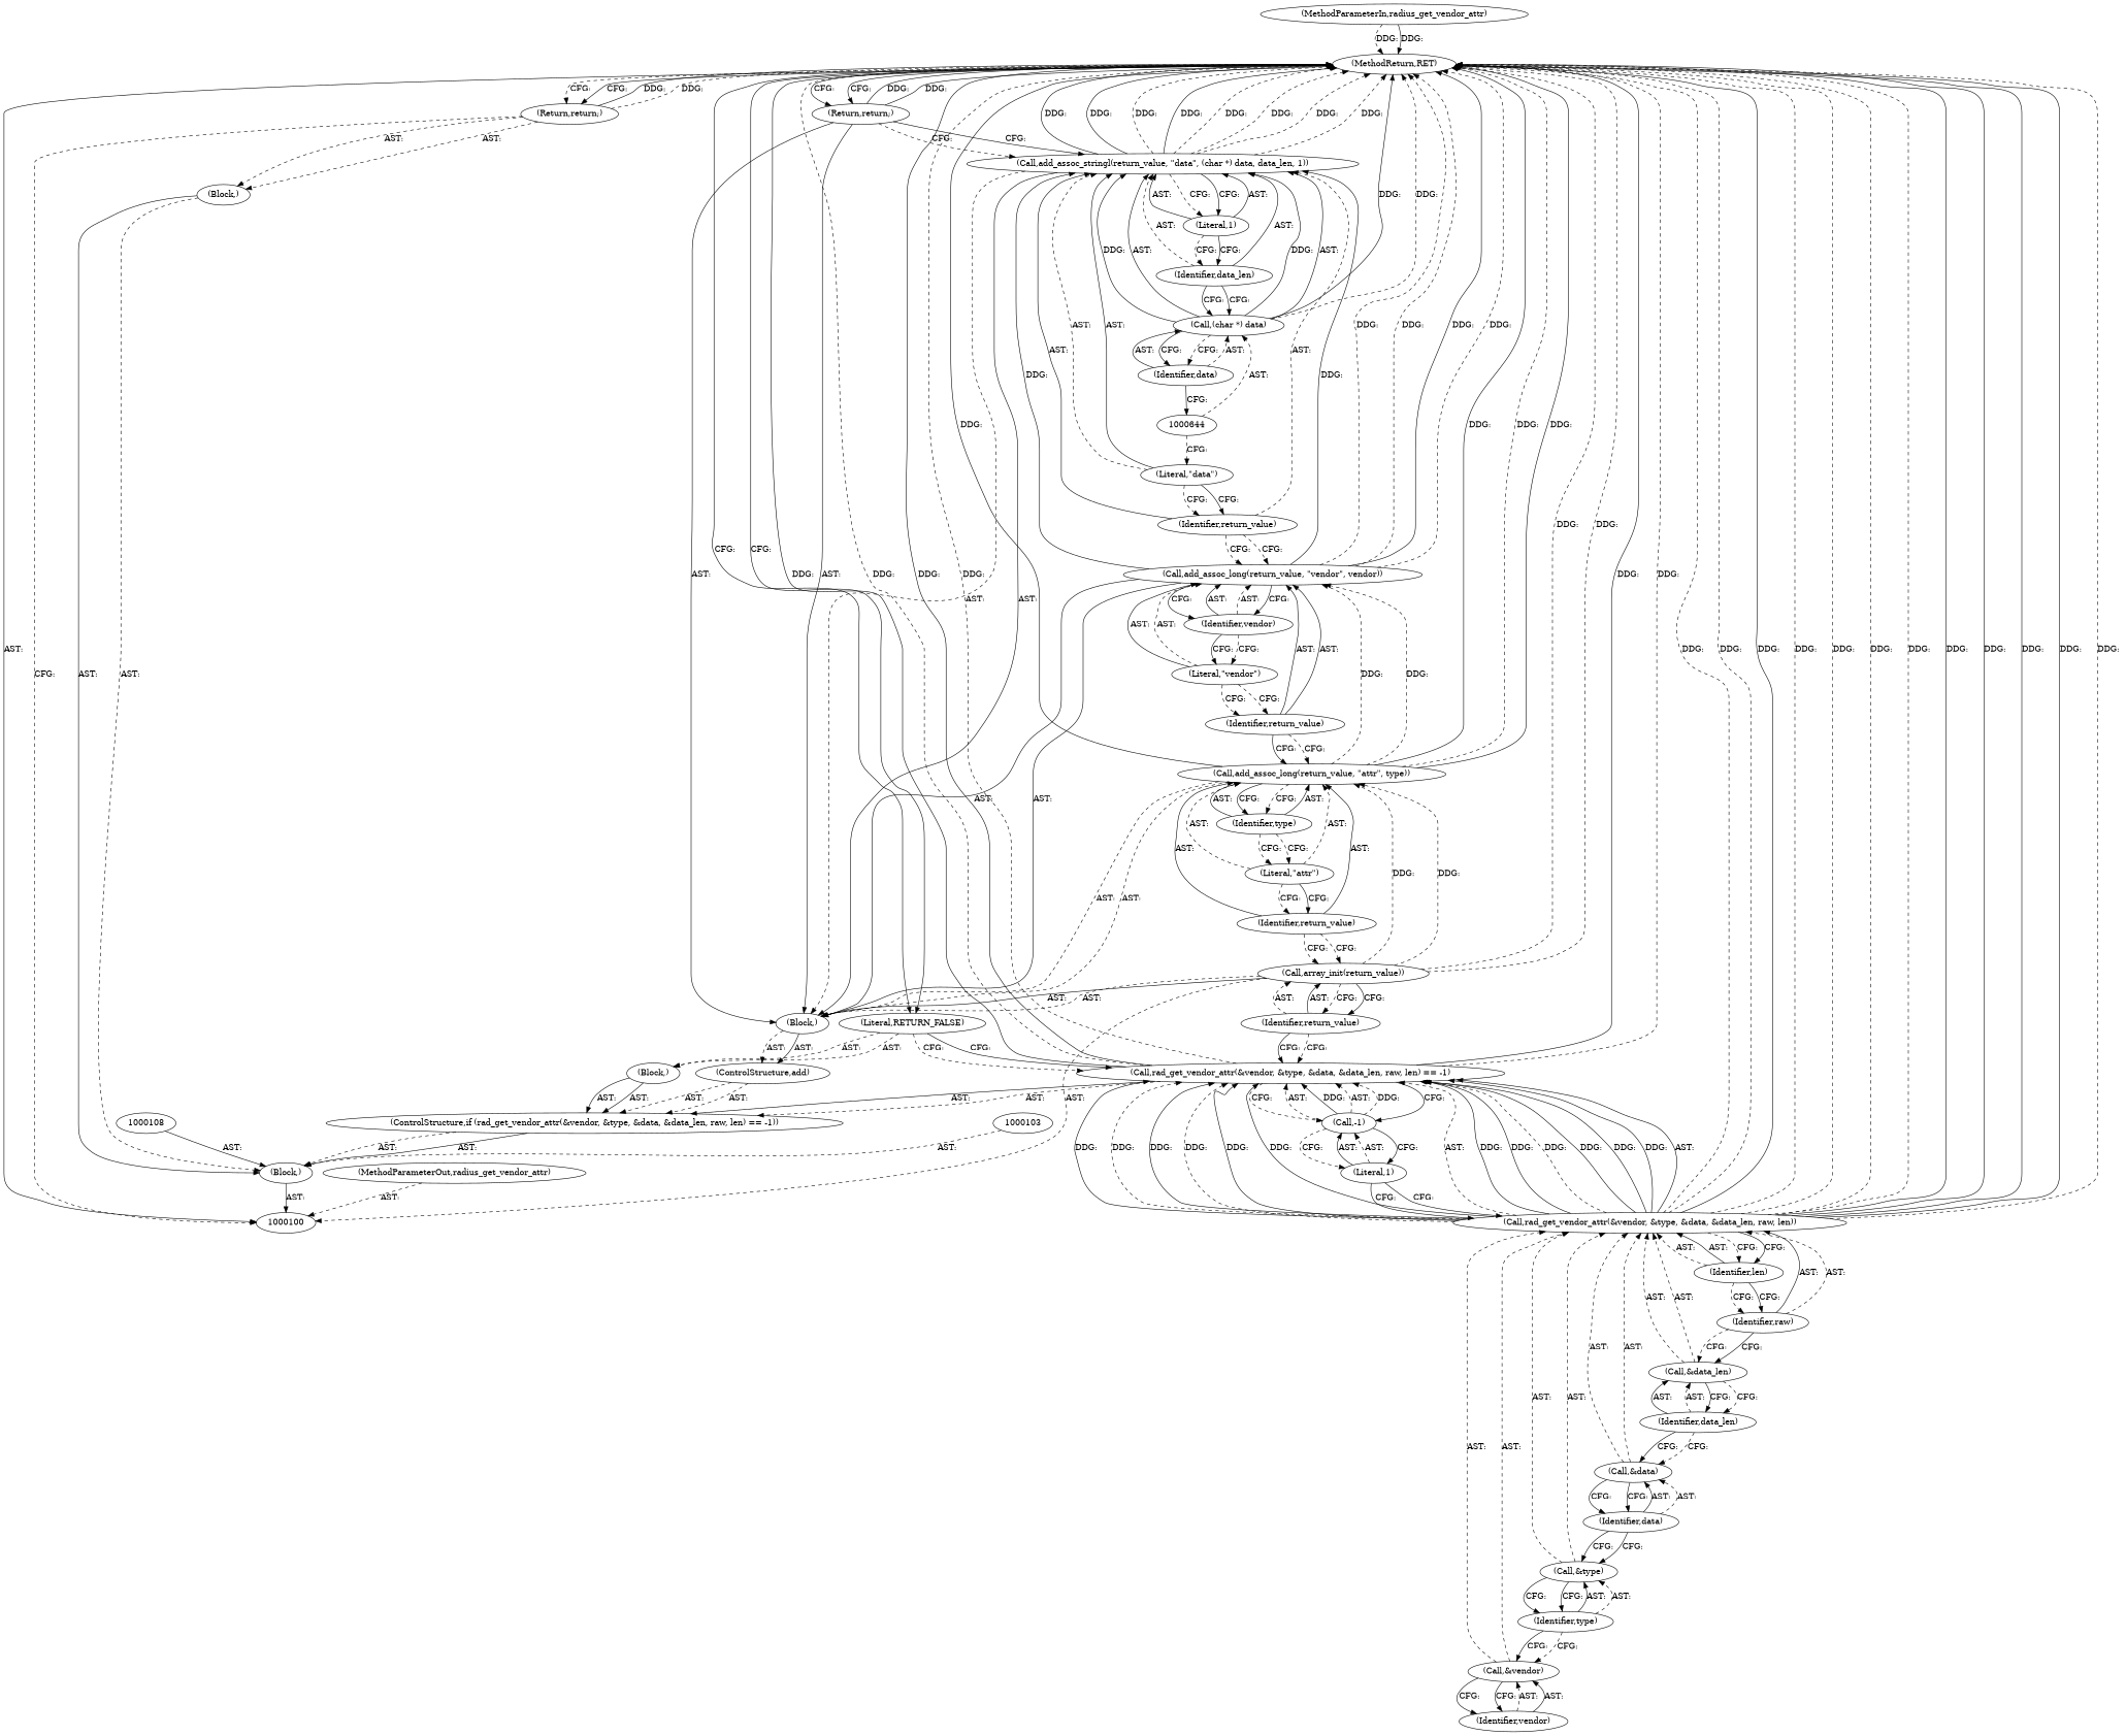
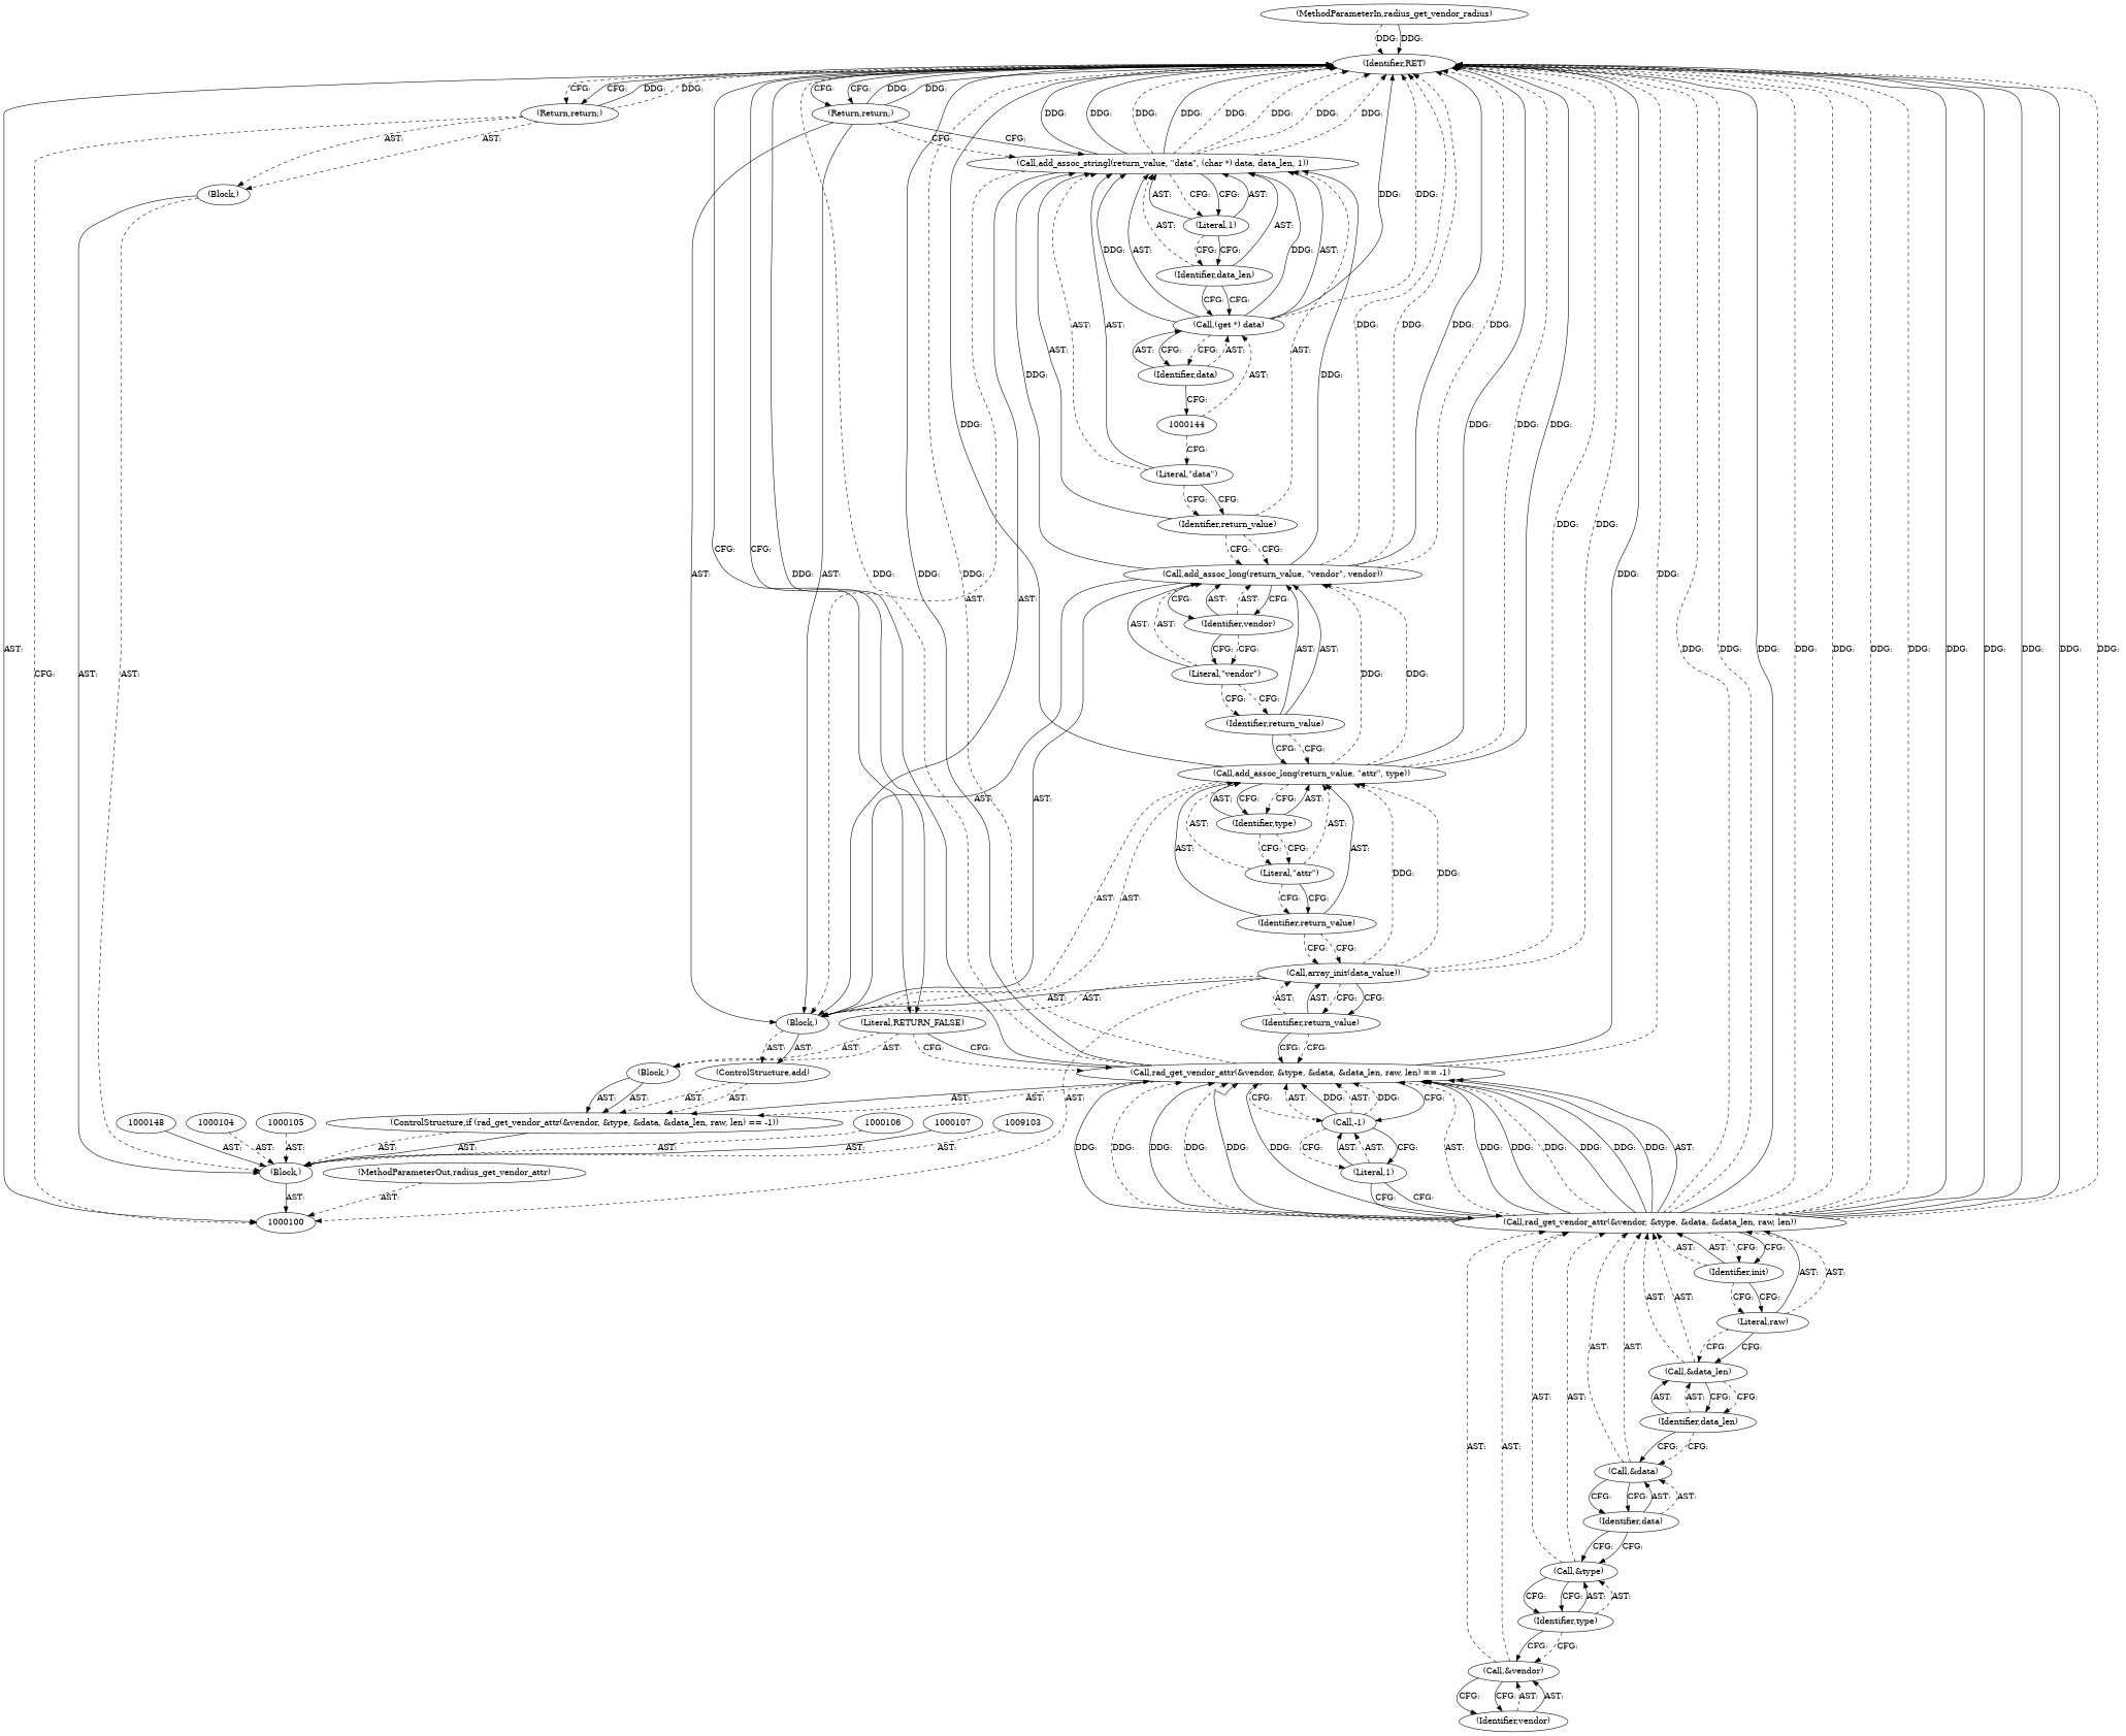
  digraph {
    edge [style=solid]
-   n1 [label="(MethodReturn,RET)"]
+   n1 [label="(Identifier,RET)"]
    n2 [label="(Return,return;)"]
    n3 [label="(Literal,RETURN_FALSE)"]
    n4 [label="(Return,return;)"]
    1000100
    n6 [label="(Block,)"]
    n7 [label="(Call,rad_get_vendor_attr(&vendor, &type, &data, &data_len, raw, len) == -1)"]
    n8 [label="(Block,)"]
    n9 [label="(Block,)"]
    n10 [label="(Call,add_assoc_stringl(return_value, \"data\", (char *) data, data_len, 1))"]
-   n11 [label="(MethodParameterIn,radius_get_vendor_attr)"]
+   n11 [label="(MethodParameterIn,radius_get_vendor_radius)"]
    n12 [label="(MethodParameterOut,radius_get_vendor_attr)"]
    n13 [label="(Block,)"]
    n14 [label="(ControlStructure,if (rad_get_vendor_attr(&vendor, &type, &data, &data_len, raw, len) == -1))"]
    n15 [label="(Call,&vendor)"]
    n16 [label="(Identifier,vendor)"]
    n17 [label="(Call,rad_get_vendor_attr(&vendor, &type, &data, &data_len, raw, len))"]
-   n18 [label="(Identifier,len)"]
+   n18 [label="(Identifier,init)"]
    n19 [label="(Call,&type)"]
    n20 [label="(Identifier,type)"]
    n21 [label="(Call,&data)"]
    n22 [label="(Identifier,data)"]
    n23 [label="(Call,&data_len)"]
    n24 [label="(Identifier,data_len)"]
    n25 [label="(Call,-1)"]
    n26 [label="(Literal,1)"]
-   n27 [label="(Identifier,raw)"]
+   n27 [label="(Literal,raw)"]
    n28 [label="(ControlStructure,add)"]
    n29 [label="(Identifier,return_value)"]
-   n30 [label="(Call,array_init(return_value))"]
+   n30 [label="(Call,array_init(data_value))"]
    n31 [label="(Call,add_assoc_long(return_value, \"attr\", type))"]
    n32 [label="(Identifier,type)"]
    n33 [label="(Call,add_assoc_long(return_value, \"vendor\", vendor))"]
    n34 [label="(Identifier,return_value)"]
    n35 [label="(Literal,\"attr\")"]
    n36 [label="(Identifier,vendor)"]
    n37 [label="(Identifier,return_value)"]
    n38 [label="(Literal,\"vendor\")"]
    n39 [label="(Literal,1)"]
    n40 [label="(Identifier,data_len)"]
    n41 [label="(Identifier,return_value)"]
    n42 [label="(Literal,\"data\")"]
-   n43 [label="(Call,(char *) data)"]
+   n43 [label="(Call,(get *) data)"]
    n44 [label="(Identifier,data)"]
-   1000144 [label=1000644]
-   1000103
-   1000108
+   1000144
+   1000103 [label=1009103]
+   1000104
+   1000105
+   1000106
+   1000107
+   1000108 [label=1000148]
    n1 -> n2 [label="CFG: " style=dashed]
    n1 -> n2 [label="CFG: "]
    n1 -> n3 [label="CFG: "]
    n1 -> n3 [label="CFG: "]
    n1 -> n4 [label="CFG: "]
    n1 -> n4 [label="CFG: "]
    n1 -> 1000100 [label="AST: "]
    n2 -> n1 [label="DDG: "]
    n2 -> n1 [label="DDG: " style=dashed]
    n2 -> 1000100 [label="CFG: " style=dashed]
    n2 -> n6 [label="AST: " style=dashed]
    n2 -> n6 [label="AST: " style=dashed]
    n3 -> n7 [label="CFG: " style=dashed]
    n3 -> n7 [label="CFG: "]
    n3 -> n8 [label="AST: " style=dashed]
    n3 -> n8 [label="AST: " style=dashed]
    n4 -> n1 [label="DDG: "]
    n4 -> n1 [label="DDG: "]
    n4 -> n9 [label="AST: "]
    n4 -> n9 [label="AST: "]
    n4 -> n10 [label="CFG: "]
    n4 -> n10 [label="CFG: " style=dashed]
    n6 -> n13 [label="AST: "]
    n6 -> n13 [label="AST: " style=dashed]
    n7 -> n1 [label="DDG: "]
    n7 -> n1 [label="DDG: " style=dashed]
    n7 -> n1 [label="DDG: "]
    n7 -> n1 [label="DDG: " style=dashed]
    n7 -> n1 [label="DDG: "]
    n7 -> n1 [label="DDG: " style=dashed]
    n7 -> n14 [label="AST: "]
    n7 -> n14 [label="AST: " style=dashed]
    n7 -> n25 [label="CFG: "]
    n7 -> n25 [label="CFG: " style=dashed]
    n8 -> n14 [label="AST: "]
    n8 -> n14 [label="AST: "]
    n9 -> n28 [label="AST: " style=dashed]
    n9 -> n28 [label="AST: "]
    n10 -> n1 [label="DDG: "]
    n10 -> n1 [label="DDG: "]
    n10 -> n1 [label="DDG: " style=dashed]
    n10 -> n1 [label="DDG: "]
    n10 -> n1 [label="DDG: " style=dashed]
    n10 -> n1 [label="DDG: " style=dashed]
    n10 -> n1 [label="DDG: " style=dashed]
    n10 -> n1 [label="DDG: " style=dashed]
    n10 -> n9 [label="AST: " style=dashed]
    n10 -> n9 [label="AST: "]
    n10 -> n39 [label="CFG: " style=dashed]
    n10 -> n39 [label="CFG: "]
    n11 -> n1 [label="DDG: " style=dashed]
    n11 -> n1 [label="DDG: "]
    n12 -> 1000100 [label="AST: " style=dashed]
    n13 -> 1000100 [label="AST: "]
    n14 -> n13 [label="AST: "]
    n14 -> n13 [label="AST: " style=dashed]
    n15 -> n16 [label="CFG: "]
    n15 -> n16 [label="CFG: "]
    n15 -> n17 [label="AST: " style=dashed]
    n15 -> n17 [label="AST: " style=dashed]
    n16 -> n15 [label="AST: " style=dashed]
    n16 -> n15 [label="AST: "]
    n17 -> n1 [label="DDG: " style=dashed]
    n17 -> n1 [label="DDG: " style=dashed]
    n17 -> n1 [label="DDG: "]
    n17 -> n1 [label="DDG: " style=dashed]
    n17 -> n1 [label="DDG: " style=dashed]
    n17 -> n1 [label="DDG: " style=dashed]
    n17 -> n1 [label="DDG: " style=dashed]
    n17 -> n1 [label="DDG: "]
    n17 -> n1 [label="DDG: "]
    n17 -> n1 [label="DDG: "]
    n17 -> n1 [label="DDG: "]
    n17 -> n1 [label="DDG: " style=dashed]
    n17 -> n7 [label="AST: " style=dashed]
    n17 -> n7 [label="DDG: "]
    n17 -> n7 [label="DDG: "]
    n17 -> n7 [label="DDG: " style=dashed]
    n17 -> n7 [label="DDG: "]
    n17 -> n7 [label="DDG: "]
    n17 -> n7 [label="DDG: "]
    n17 -> n7 [label="AST: "]
    n17 -> n7 [label="DDG: "]
    n17 -> n7 [label="DDG: " style=dashed]
    n17 -> n7 [label="DDG: "]
    n17 -> n7 [label="DDG: " style=dashed]
    n17 -> n7 [label="DDG: "]
    n17 -> n7 [label="DDG: "]
    n17 -> n18 [label="CFG: " style=dashed]
    n17 -> n18 [label="CFG: "]
    n18 -> n17 [label="AST: " style=dashed]
    n18 -> n17 [label="AST: "]
    n18 -> n27 [label="CFG: " style=dashed]
    n18 -> n27 [label="CFG: "]
    n19 -> n17 [label="AST: " style=dashed]
    n19 -> n17 [label="AST: " style=dashed]
    n19 -> n20 [label="CFG: "]
    n19 -> n20 [label="CFG: "]
    n20 -> n15 [label="CFG: "]
    n20 -> n15 [label="CFG: " style=dashed]
    n20 -> n19 [label="AST: "]
    n20 -> n19 [label="AST: " style=dashed]
    n21 -> n17 [label="AST: " style=dashed]
    n21 -> n17 [label="AST: " style=dashed]
    n21 -> n22 [label="CFG: "]
    n21 -> n22 [label="CFG: "]
    n22 -> n19 [label="CFG: "]
    n22 -> n19 [label="CFG: "]
    n22 -> n21 [label="AST: "]
    n22 -> n21 [label="AST: " style=dashed]
    n23 -> n17 [label="AST: " style=dashed]
    n23 -> n17 [label="AST: " style=dashed]
    n23 -> n24 [label="CFG: "]
    n23 -> n24 [label="CFG: " style=dashed]
    n24 -> n21 [label="CFG: "]
    n24 -> n21 [label="CFG: " style=dashed]
    n24 -> n23 [label="AST: "]
    n24 -> n23 [label="AST: " style=dashed]
    n25 -> n7 [label="AST: " style=dashed]
    n25 -> n7 [label="DDG: "]
    n25 -> n7 [label="AST: " style=dashed]
    n25 -> n7 [label="DDG: " style=dashed]
    n25 -> n26 [label="CFG: "]
    n25 -> n26 [label="CFG: " style=dashed]
    n26 -> n17 [label="CFG: "]
    n26 -> n17 [label="CFG: "]
    n26 -> n25 [label="AST: "]
    n26 -> n25 [label="AST: " style=dashed]
    n27 -> n17 [label="AST: "]
    n27 -> n17 [label="AST: " style=dashed]
    n27 -> n23 [label="CFG: "]
    n27 -> n23 [label="CFG: " style=dashed]
    n28 -> n14 [label="AST: " style=dashed]
    n28 -> n14 [label="AST: " style=dashed]
    n29 -> n7 [label="CFG: "]
    n29 -> n7 [label="CFG: " style=dashed]
    n29 -> n30 [label="AST: " style=dashed]
    n29 -> n30 [label="AST: "]
    n30 -> n1 [label="DDG: " style=dashed]
    n30 -> n1 [label="DDG: " style=dashed]
    n30 -> 1000100 [label="AST: " style=dashed]
    n30 -> n9 [label="AST: "]
    n30 -> n9 [label="AST: " style=dashed]
    n30 -> n29 [label="CFG: " style=dashed]
    n30 -> n29 [label="CFG: "]
    n30 -> n31 [label="DDG: " style=dashed]
    n30 -> n31 [label="DDG: " style=dashed]
    n31 -> n1 [label="DDG: "]
    n31 -> n1 [label="DDG: " style=dashed]
    n31 -> n1 [label="DDG: "]
    n31 -> n1 [label="DDG: "]
    n31 -> n9 [label="AST: " style=dashed]
    n31 -> n9 [label="AST: " style=dashed]
    n31 -> n32 [label="CFG: "]
    n31 -> n32 [label="CFG: " style=dashed]
    n31 -> n33 [label="DDG: " style=dashed]
    n31 -> n33 [label="DDG: " style=dashed]
    n32 -> n31 [label="AST: "]
    n32 -> n31 [label="AST: "]
    n32 -> n35 [label="CFG: " style=dashed]
    n32 -> n35 [label="CFG: " style=dashed]
    n33 -> n1 [label="DDG: " style=dashed]
    n33 -> n1 [label="DDG: " style=dashed]
    n33 -> n1 [label="DDG: " style=dashed]
    n33 -> n1 [label="DDG: "]
    n33 -> n9 [label="AST: "]
    n33 -> n9 [label="AST: "]
    n33 -> n10 [label="DDG: "]
    n33 -> n10 [label="DDG: "]
    n33 -> n36 [label="CFG: "]
    n33 -> n36 [label="CFG: "]
    n34 -> n30 [label="CFG: " style=dashed]
    n34 -> n30 [label="CFG: " style=dashed]
    n34 -> n31 [label="AST: "]
    n34 -> n31 [label="AST: "]
    n35 -> n31 [label="AST: " style=dashed]
    n35 -> n31 [label="AST: " style=dashed]
    n35 -> n34 [label="CFG: "]
    n35 -> n34 [label="CFG: " style=dashed]
    n36 -> n33 [label="AST: "]
    n36 -> n33 [label="AST: " style=dashed]
    n36 -> n38 [label="CFG: "]
    n36 -> n38 [label="CFG: " style=dashed]
    n37 -> n31 [label="CFG: "]
    n37 -> n31 [label="CFG: " style=dashed]
    n37 -> n33 [label="AST: "]
    n37 -> n33 [label="AST: "]
    n38 -> n33 [label="AST: " style=dashed]
    n38 -> n33 [label="AST: "]
    n38 -> n37 [label="CFG: " style=dashed]
    n38 -> n37 [label="CFG: " style=dashed]
    n39 -> n10 [label="AST: "]
    n39 -> n10 [label="AST: "]
    n39 -> n40 [label="CFG: " style=dashed]
    n39 -> n40 [label="CFG: "]
    n40 -> n10 [label="AST: "]
    n40 -> n10 [label="AST: " style=dashed]
    n40 -> n43 [label="CFG: "]
    n40 -> n43 [label="CFG: "]
    n41 -> n10 [label="AST: "]
    n41 -> n10 [label="AST: " style=dashed]
    n41 -> n33 [label="CFG: " style=dashed]
    n41 -> n33 [label="CFG: " style=dashed]
    n42 -> n10 [label="AST: " style=dashed]
    n42 -> n10 [label="AST: "]
    n42 -> n41 [label="CFG: "]
    n42 -> n41 [label="CFG: " style=dashed]
    n43 -> n1 [label="DDG: "]
    n43 -> n1 [label="DDG: " style=dashed]
    n43 -> n10 [label="AST: "]
    n43 -> n10 [label="DDG: "]
    n43 -> n10 [label="AST: "]
    n43 -> n10 [label="DDG: "]
    n43 -> n44 [label="CFG: "]
    n43 -> n44 [label="CFG: " style=dashed]
    n44 -> n43 [label="AST: " style=dashed]
    n44 -> n43 [label="AST: "]
    n44 -> 1000144 [label="CFG: "]
    1000144 -> n42 [label="CFG: " style=dashed]
    1000144 -> n43 [label="AST: " style=dashed]
    1000103 -> n13 [label="AST: " style=dashed]
+   1000104 -> n13 [label="AST: " style=dashed]
+   1000105 -> n13 [label="AST: " style=dashed]
+   1000106 -> n13 [label="AST: " style=dashed]
+   1000107 -> n13 [label="AST: "]
    1000108 -> n13 [label="AST: "]
  }
